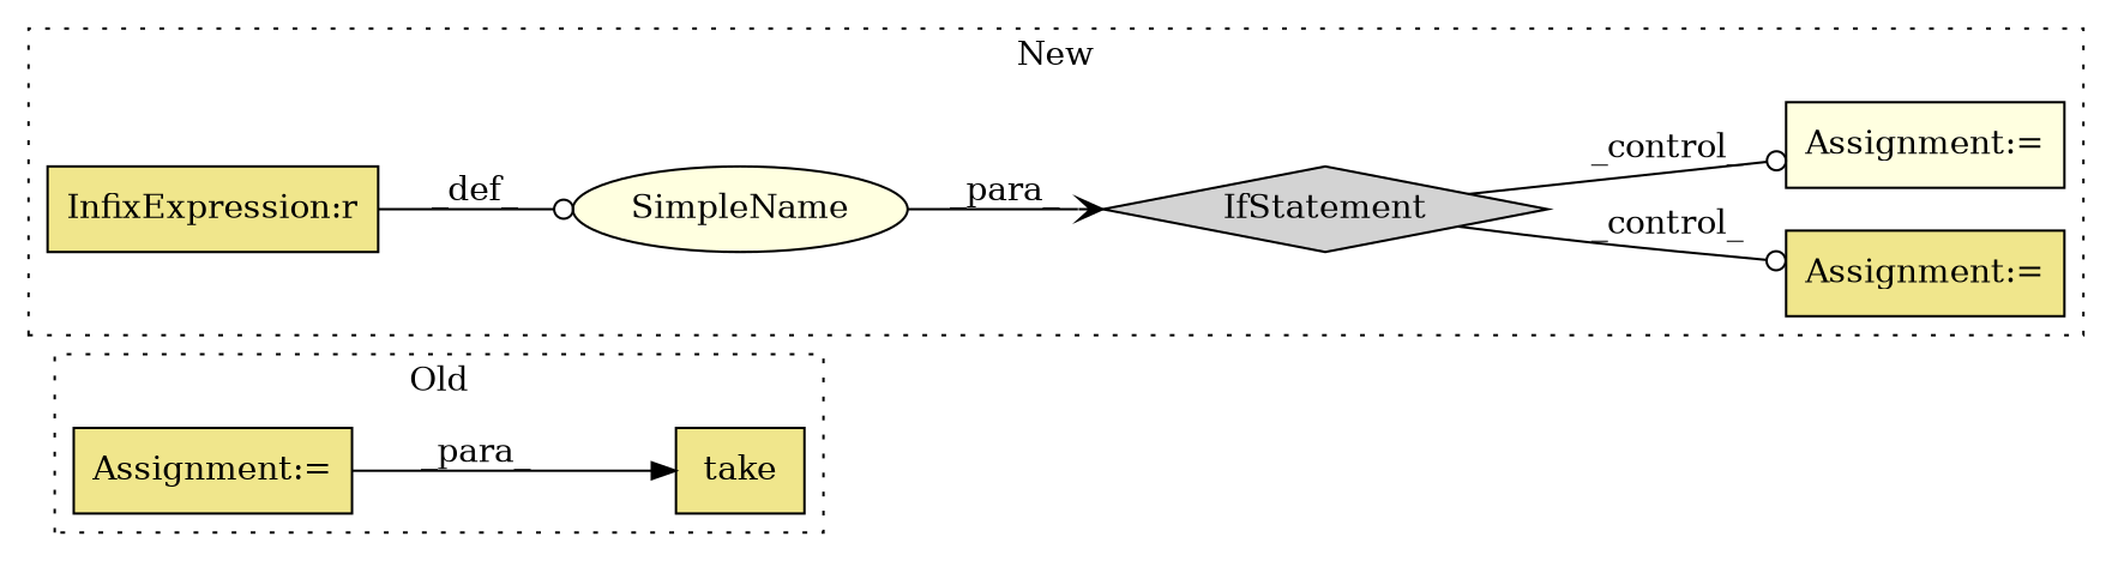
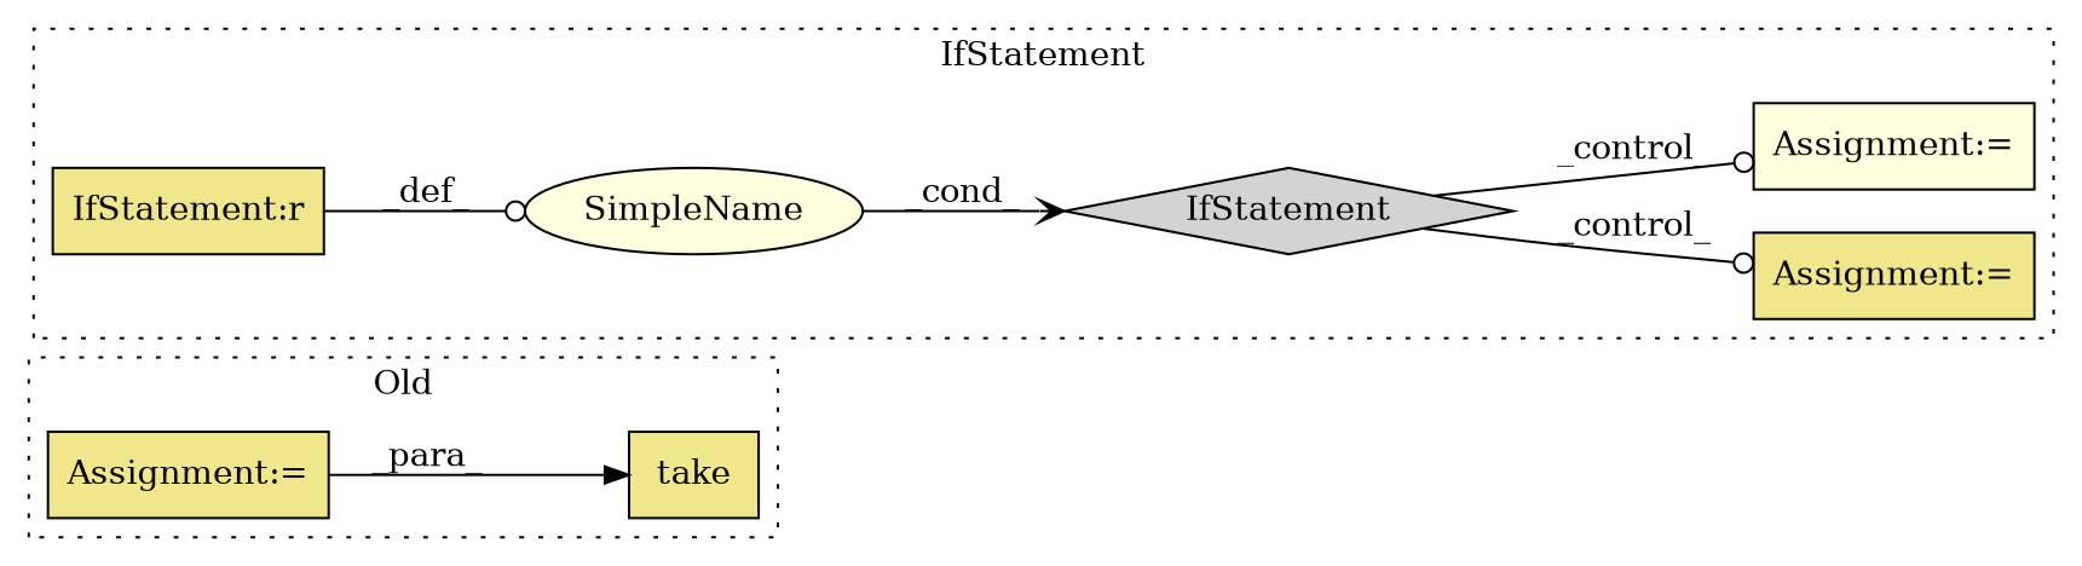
  digraph {
    rankdir=LR
    node [a=7 fillcolor=khaki l=1 shape=box style=filled]
    edge [arrowhead=odot]
    n1 [a=32 l="5,1" label=take s="4949,4961"]
    n2 [label="Assignment:=" s=4878]
    n3 [a=25 fillcolor=lightgrey l="4,2" label=IfStatement s="4862,4882" shape=diamond]
    n4 [label="Assignment:=" s=5185]
    n5 [a=42 fillcolor=lightyellow label=SimpleName shape=ellipse l=""]
-   n6 [a=27 l=4 label="InfixExpression:r" s=4872]
+   n6 [a=27 l=4 label="IfStatement:r" s=4872]
    n7 [fillcolor=lightyellow l=2 label="Assignment:=" s=5045]
    subgraph cluster_1 {
      label=Old
      style=dotted
      n1
      n2
    }
    subgraph cluster_2 {
-     label=New
+     label=IfStatement
      style=dotted
      n3
      n4
      n5
      n6
      n7
    }
    n2 -> n1 [arrowhead=normal label=_para_]
    n3 -> n4 [label=_control_]
    n3 -> n7 [label=_control_]
-   n5 -> n3 [arrowhead=vee label=_para_]
+   n5 -> n3 [arrowhead=vee label=_cond_]
    n6 -> n5 [label=_def_]
  }
